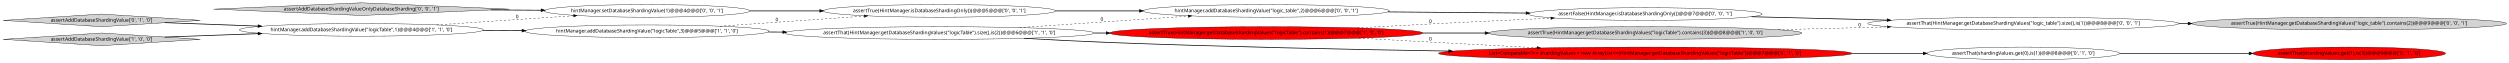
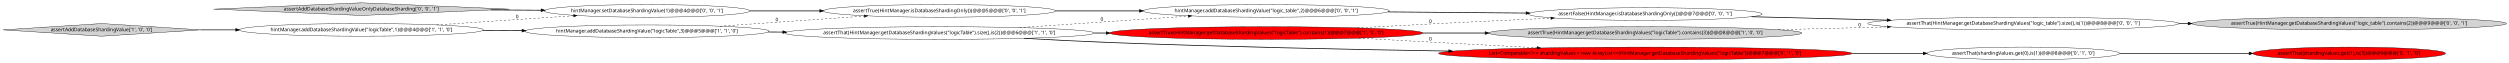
  digraph {
    rankdir=LR
    fontname="Noto Sans"
    node [fillcolor=white shape=ellipse style=filled fontname="Noto Sans"]
    edge [style=bold fontname="Noto Sans"]
    n1 [label="hintManager.setDatabaseShardingValue(1)@@@4@@@['0', '0', '1']"]
    n2 [label="assertTrue(HintManager.isDatabaseShardingOnly())@@@5@@@['0', '0', '1']"]
    n3 [label="assertThat(HintManager.getDatabaseShardingValues(\"logicTable\").size(),is(2))@@@6@@@['1', '1', '0']"]
    n4 [fillcolor=red label="List<Comparable<?>> shardingValues = new ArrayList<>(HintManager.getDatabaseShardingValues(\"logicTable\"))@@@7@@@['0', '1', '0']"]
    n5 [fillcolor=red label="assertTrue(HintManager.getDatabaseShardingValues(\"logicTable\").contains(1))@@@7@@@['1', '0', '0']"]
    n6 [label="hintManager.addDatabaseShardingValue(\"logic_table\",2)@@@6@@@['0', '0', '1']"]
    n7 [fillcolor=lightgray label="assertTrue(HintManager.getDatabaseShardingValues(\"logicTable\").contains(3))@@@8@@@['1', '0', '0']"]
    n8 [label="assertThat(HintManager.getDatabaseShardingValues(\"logic_table\").size(),is(1))@@@8@@@['0', '0', '1']"]
    n9 [label="hintManager.addDatabaseShardingValue(\"logicTable\",3)@@@5@@@['1', '1', '0']"]
-   n10 [fillcolor=lightgray label="assertAddDatabaseShardingValue['0', '1', '0']" shape=diamond]
    n11 [label="hintManager.addDatabaseShardingValue(\"logicTable\",1)@@@4@@@['1', '1', '0']"]
    n12 [label="assertThat(shardingValues.get(0),is(1))@@@8@@@['0', '1', '0']"]
    n13 [fillcolor=red label="assertThat(shardingValues.get(1),is(3))@@@9@@@['0', '1', '0']"]
    n14 [fillcolor=lightgray label="assertTrue(HintManager.getDatabaseShardingValues(\"logic_table\").contains(2))@@@9@@@['0', '0', '1']"]
    n15 [fillcolor=lightgray label="assertAddDatabaseShardingValueOnlyDatabaseSharding['0', '0', '1']" shape=diamond]
    n16 [label="assertFalse(HintManager.isDatabaseShardingOnly())@@@7@@@['0', '0', '1']"]
    n17 [fillcolor=lightgray label="assertAddDatabaseShardingValue['1', '0', '0']" shape=diamond]
    n1 -> n2
    n2 -> n6
    n3 -> n4
    n3 -> n5
    n3 -> n6 [label=0 style=dashed]
    n4 -> n12
    n5 -> n4 [label=0 style=dashed]
    n5 -> n7
    n5 -> n16 [label=0 style=dashed]
    n6 -> n16
    n7 -> n8 [label=0 style=dashed]
    n8 -> n14
    n9 -> n2 [label=0 style=dashed]
    n9 -> n3
-   n10 -> n11
    n11 -> n1 [label=0 style=dashed]
    n11 -> n9
    n12 -> n13
    n15 -> n1
    n16 -> n8
    n17 -> n11
  }
